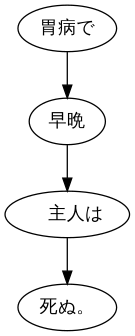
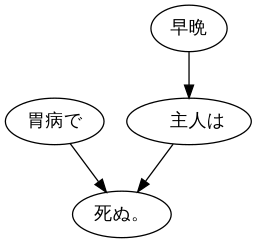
  digraph {
    n1 [label="　主人は"]
    n2 [label="死ぬ。"]
    n3 [label="早晩"]
    n4 [label="胃病で"]
    n1 -> n2
    n3 -> n1
-   n4 -> n3
+   n4 -> n2
  }
